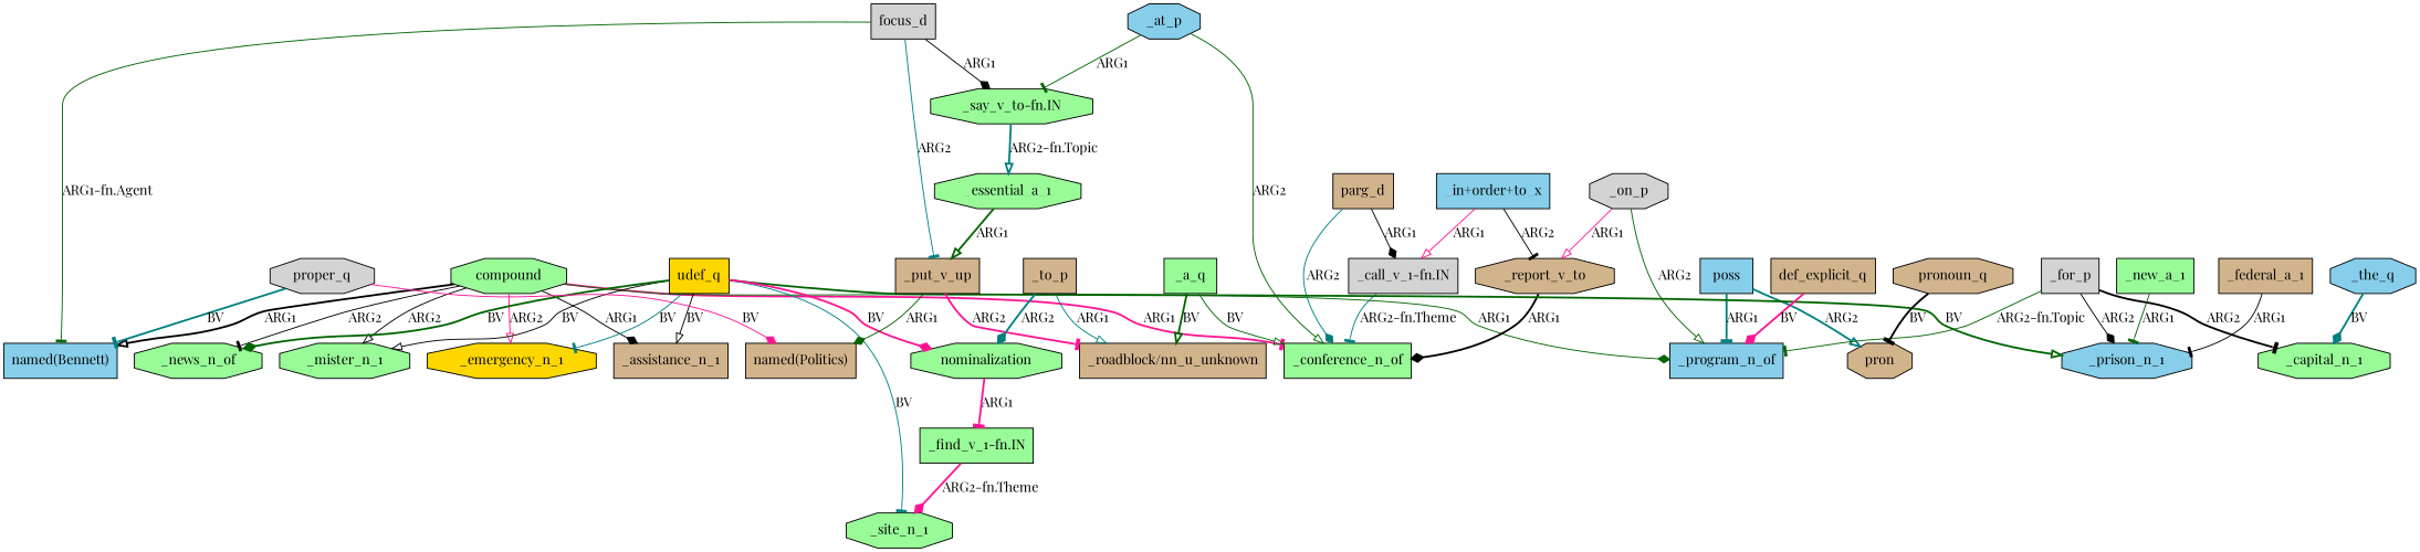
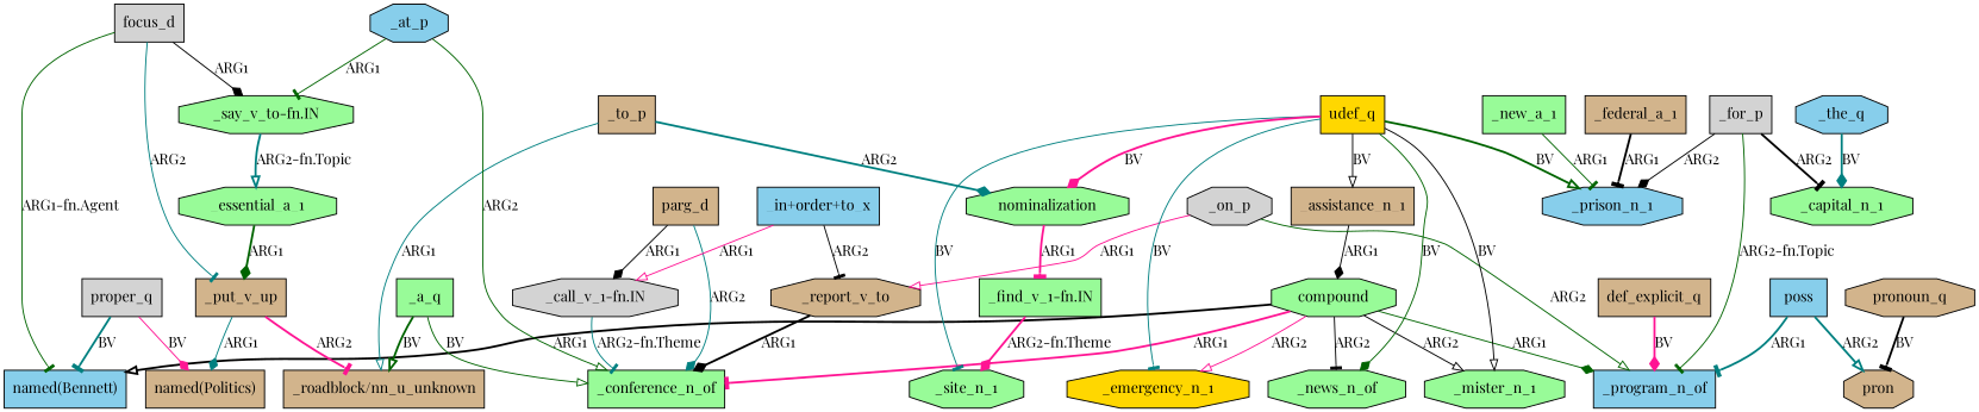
  digraph {
    fontname="Playfair Display"
    node [fillcolor=palegreen fontname="Playfair Display" shape=box style=filled]
    edge [arrowhead=tee color=black fontname="Playfair Display" style=solid]
    _emergency_n_1 [fillcolor=gold shape=octagon]
    compound [shape=octagon]
    "named(Bennett)" [fillcolor=skyblue]
    _conference_n_of
    _mister_n_1 [shape=octagon]
    _program_n_of [fillcolor=skyblue]
    _assistance_n_1 [fillcolor=tan]
    _news_n_of [shape=octagon]
    parg_d [fillcolor=tan]
-   "_call_v_1-fn.IN" [fillcolor=lightgrey]
+   "_call_v_1-fn.IN" [fillcolor=lightgrey shape=octagon]
    poss [fillcolor=skyblue]
    pron [fillcolor=tan shape=octagon]
    _a_q
    "_roadblock/nn_u_unknown" [fillcolor=tan]
    _for_p [fillcolor=lightgrey]
    _prison_n_1 [fillcolor=skyblue shape=octagon]
    _capital_n_1 [shape=octagon]
    "_in+order+to_x" [fillcolor=skyblue]
    _report_v_to [fillcolor=tan shape=octagon]
    _on_p [fillcolor=lightgrey shape=octagon]
    udef_q [fillcolor=gold]
    _site_n_1 [shape=octagon]
    nominalization [shape=octagon]
    "_find_v_1-fn.IN"
    _put_v_up [fillcolor=tan]
    "named(Politics)" [fillcolor=tan]
    focus_d [fillcolor=lightgrey]
    "_say_v_to-fn.IN" [shape=octagon]
    _essential_a_1 [shape=octagon]
-   proper_q [fillcolor=lightgrey shape=octagon]
+   proper_q [fillcolor=lightgrey]
    pronoun_q [fillcolor=tan shape=octagon]
    _the_q [fillcolor=skyblue shape=octagon]
    _to_p [fillcolor=tan]
    _at_p [fillcolor=skyblue shape=octagon]
    _new_a_1
    _federal_a_1 [fillcolor=tan]
    def_explicit_q [fillcolor=tan]
    compound -> _emergency_n_1 [arrowhead=onormal color=deeppink label=ARG2]
    compound -> "named(Bennett)" [arrowhead=onormal label=ARG1 style=bold]
    compound -> _conference_n_of [color=deeppink label=ARG1 style=bold]
    compound -> _mister_n_1 [arrowhead=onormal label=ARG2]
    compound -> _program_n_of [arrowhead=diamond color=darkgreen label=ARG1]
-   compound -> _assistance_n_1 [arrowhead=diamond label=ARG1]
+   _assistance_n_1 -> compound [arrowhead=diamond label=ARG1]
    compound -> _news_n_of [label=ARG2]
    parg_d -> _conference_n_of [arrowhead=diamond color=teal label=ARG2]
    parg_d -> "_call_v_1-fn.IN" [arrowhead=diamond label=ARG1]
    "_call_v_1-fn.IN" -> _conference_n_of [color=teal label="ARG2-fn.Theme"]
    poss -> _program_n_of [color=teal label=ARG1 style=bold]
    poss -> pron [arrowhead=onormal color=teal label=ARG2 style=bold]
    _a_q -> _conference_n_of [arrowhead=onormal color=darkgreen label=BV]
    _a_q -> "_roadblock/nn_u_unknown" [arrowhead=onormal color=darkgreen label=BV style=bold]
    _for_p -> _program_n_of [color=darkgreen label="ARG2-fn.Topic"]
    _for_p -> _prison_n_1 [arrowhead=diamond label=ARG2]
    _for_p -> _capital_n_1 [label=ARG2 style=bold]
    "_in+order+to_x" -> "_call_v_1-fn.IN" [arrowhead=onormal color=deeppink label=ARG1]
    "_in+order+to_x" -> _report_v_to [label=ARG2]
    _report_v_to -> _conference_n_of [arrowhead=diamond label=ARG1 style=bold]
    _on_p -> _program_n_of [arrowhead=onormal color=darkgreen label=ARG2]
    _on_p -> _report_v_to [arrowhead=onormal color=deeppink label=ARG1]
    udef_q -> _emergency_n_1 [color=teal label=BV]
    udef_q -> _mister_n_1 [arrowhead=onormal label=BV]
    udef_q -> _assistance_n_1 [arrowhead=onormal label=BV]
-   udef_q -> _news_n_of [arrowhead=diamond color=darkgreen label=BV style=bold]
+   udef_q -> _news_n_of [arrowhead=diamond color=darkgreen label=BV]
    udef_q -> _prison_n_1 [arrowhead=onormal color=darkgreen label=BV style=bold]
    udef_q -> _site_n_1 [color=teal label=BV]
    udef_q -> nominalization [arrowhead=diamond color=deeppink label=BV style=bold]
    nominalization -> "_find_v_1-fn.IN" [color=deeppink label=ARG1 style=bold]
    "_find_v_1-fn.IN" -> _site_n_1 [arrowhead=diamond color=deeppink label="ARG2-fn.Theme" style=bold]
    _put_v_up -> "_roadblock/nn_u_unknown" [color=deeppink label=ARG2 style=bold]
-   _put_v_up -> "named(Politics)" [arrowhead=diamond color=darkgreen label=ARG1]
+   _put_v_up -> "named(Politics)" [arrowhead=diamond color=teal label=ARG1]
    focus_d -> "named(Bennett)" [color=darkgreen label="ARG1-fn.Agent"]
    focus_d -> _put_v_up [color=teal label=ARG2]
    focus_d -> "_say_v_to-fn.IN" [arrowhead=diamond label=ARG1]
    "_say_v_to-fn.IN" -> _essential_a_1 [arrowhead=onormal color=teal label="ARG2-fn.Topic" style=bold]
-   _essential_a_1 -> _put_v_up [arrowhead=onormal color=darkgreen label=ARG1 style=bold]
+   _essential_a_1 -> _put_v_up [arrowhead=diamond color=darkgreen label=ARG1 style=bold]
    proper_q -> "named(Bennett)" [color=teal label=BV style=bold]
    proper_q -> "named(Politics)" [arrowhead=diamond color=deeppink label=BV]
    pronoun_q -> pron [label=BV style=bold]
    _the_q -> _capital_n_1 [arrowhead=diamond color=teal label=BV style=bold]
    _to_p -> "_roadblock/nn_u_unknown" [arrowhead=onormal color=teal label=ARG1]
    _to_p -> nominalization [arrowhead=diamond color=teal label=ARG2 style=bold]
    _at_p -> _conference_n_of [arrowhead=onormal color=darkgreen label=ARG2]
    _at_p -> "_say_v_to-fn.IN" [color=darkgreen label=ARG1]
    _new_a_1 -> _prison_n_1 [color=darkgreen label=ARG1]
-   _federal_a_1 -> _prison_n_1 [label=ARG1]
+   _federal_a_1 -> _prison_n_1 [label=ARG1 style=bold]
    def_explicit_q -> _program_n_of [arrowhead=diamond color=deeppink label=BV style=bold]
  }
